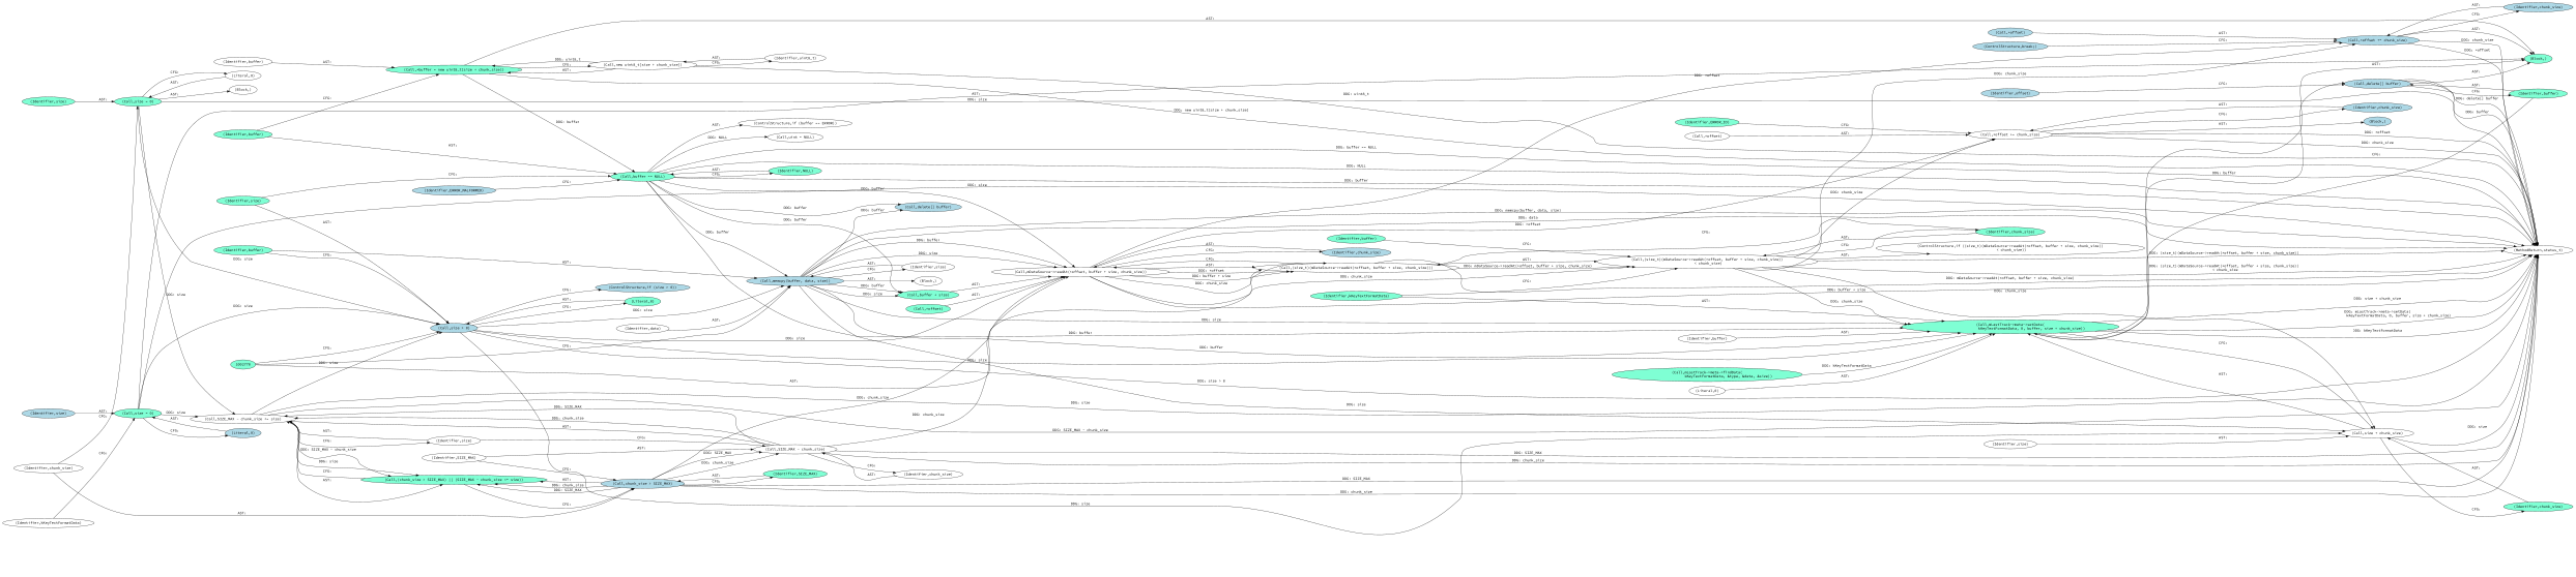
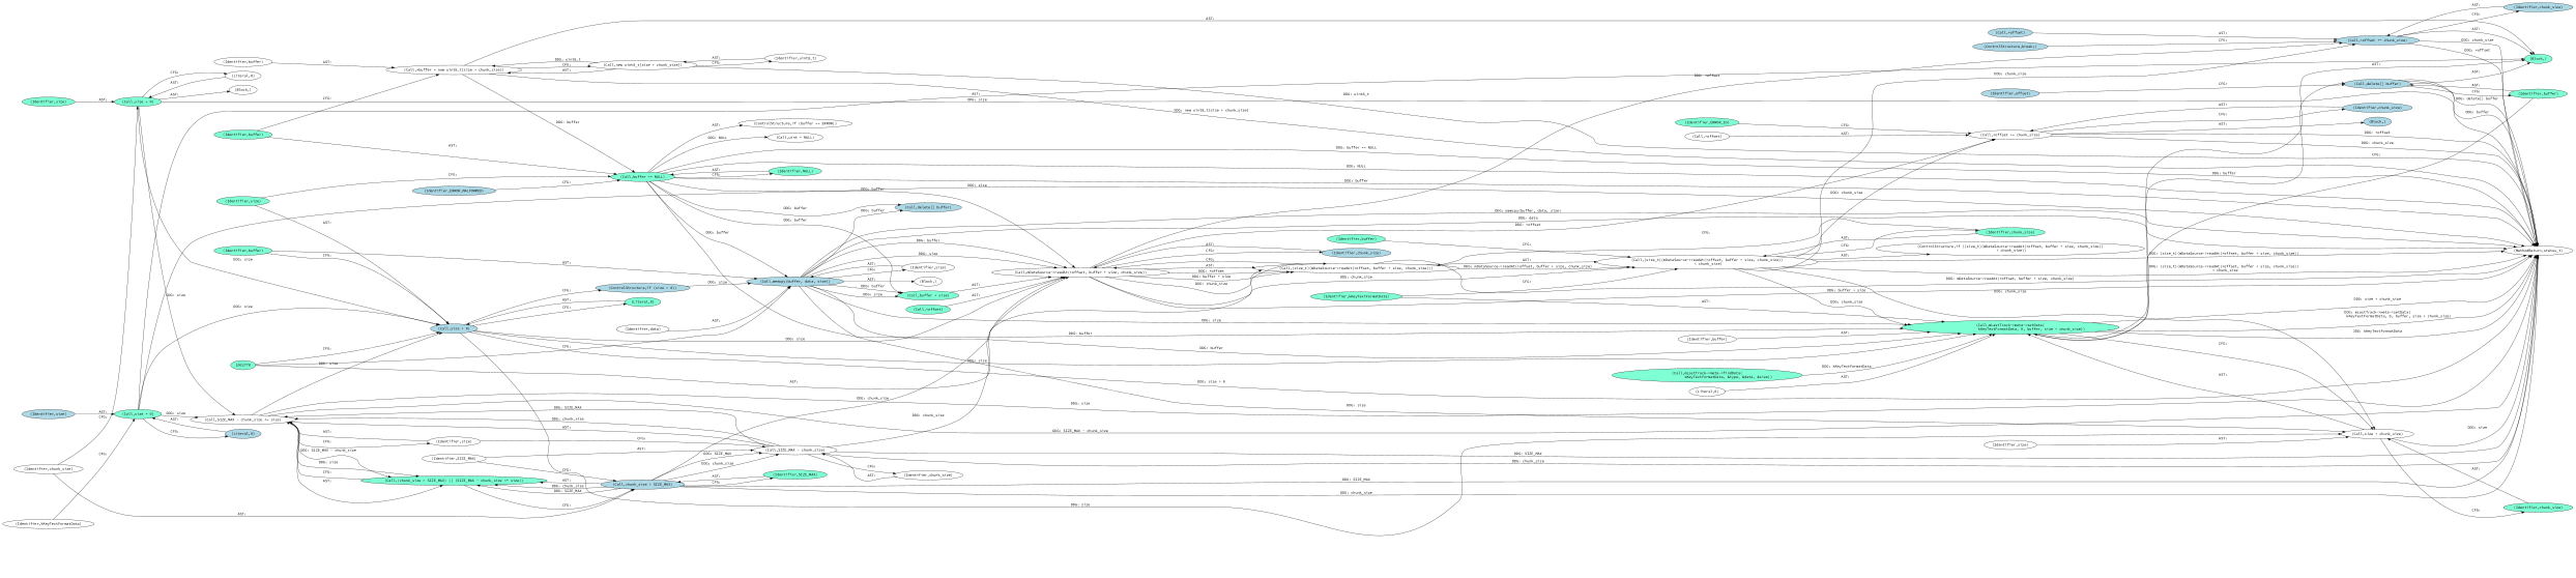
  digraph {
    fontname="Source Code Pro"
    rankdir=LR
    node [fillcolor=white fontname="Source Code Pro" style=filled]
    edge [fontname="Source Code Pro"]
    n1 [label="(Call,mDataSource->readAt(*offset, buffer + size, chunk_size))"]
    n2 [label="(Call,(size_t)(mDataSource->readAt(*offset, buffer + size, chunk_size)))"]
    n3 [label="(Call,(size_t)(mDataSource->readAt(*offset, buffer + size, chunk_size))\n < chunk_size)"]
    n4 [label="(Call,*offset += chunk_size)"]
    n5 [fillcolor=lightblue label="(Call,*offset += chunk_size)"]
    n6 [label="(MethodReturn,status_t)"]
    n7 [fillcolor=lightblue label="(Identifier,chunk_size)"]
    n8 [fillcolor=aquamarine label="(Call,mLastTrack->meta->setData(\n                    kKeyTextFormatData, 0, buffer, size + chunk_size))"]
    n9 [label="(Call,size + chunk_size)"]
    n10 [fillcolor=aquamarine label="(Identifier,chunk_size)"]
    n11 [label="(ControlStructure,if ((size_t)(mDataSource->readAt(*offset, buffer + size, chunk_size))\n < chunk_size))"]
    n12 [fillcolor=lightblue label="(Block,)"]
    n13 [fillcolor=lightblue label="(Identifier,chunk_size)"]
    n14 [fillcolor=aquamarine label="(Block,)"]
    n15 [fillcolor=lightblue label="(Identifier,chunk_size)"]
    n16 [fillcolor=lightblue label="(Call,memcpy(buffer, data, size))"]
    n17 [label="(Block,)"]
    n18 [fillcolor=lightblue label="(Call,delete[] buffer)"]
    n19 [label="(Identifier,size)"]
    n20 [fillcolor=aquamarine label="(Call,buffer + size)"]
    n21 [fillcolor=lightblue label="(Call,delete[] buffer)"]
    n22 [fillcolor=aquamarine label="(Identifier,chunk_size)"]
    n23 [fillcolor=aquamarine label="(Call,buffer == NULL)"]
    n24 [fillcolor=aquamarine label="(Identifier,NULL)"]
    n25 [label="(ControlStructure,if (buffer == ERROR))"]
    n26 [label="(Call,uint = NULL)"]
-   n27 [fillcolor=aquamarine label="(Call,*buffer = new uint8_t[size + chunk_size])"]
+   n27 [label="(Call,*buffer = new uint8_t[size + chunk_size])"]
    n28 [label="(Call,new uint8_t[size + chunk_size])"]
    n29 [label="(Identifier,uint8_t)"]
    n30 [fillcolor=lightblue label="(Call,size > 0)"]
    n31 [fillcolor=lightblue label="(ControlStructure,if (size > 0))"]
    n32 [fillcolor=aquamarine label="(Literal,0)"]
    n33 [fillcolor=aquamarine label="(Call,size = 0)"]
    n34 [label="(Call,SIZE_MAX - chunk_size <= size)"]
    n35 [label="(Block,)"]
    n36 [label="(Literal,0)"]
    n37 [label="(Identifier,size)"]
    n38 [fillcolor=aquamarine label="(Call,(chunk_size > SIZE_MAX) || (SIZE_MAX - chunk_size <= size))"]
    n39 [label="(Call,SIZE_MAX - chunk_size)"]
    n40 [fillcolor=lightblue label="(Call,chunk_size > SIZE_MAX)"]
    n41 [label="(Identifier,chunk_size)"]
    n42 [fillcolor=aquamarine label="(Identifier,SIZE_MAX)"]
    n43 [fillcolor=aquamarine label="(Call,size = 0)"]
    n44 [fillcolor=lightblue label="(Literal,0)"]
    n45 [fillcolor=aquamarine label="(Identifier,buffer)"]
    n46 [label="(Identifier,chunk_size)"]
    n47 [fillcolor=aquamarine label="(Call,mLastTrack->meta->findData(\n                    kKeyTextFormatData, &type, &data, &size))"]
    n48 [fillcolor=lightblue label="(ControlStructure,break;)"]
    n49 [fillcolor=lightblue label="(Identifier,offset)"]
    n50 [fillcolor=aquamarine label="(Call,*offset)"]
    n51 [fillcolor=aquamarine label="(Identifier,buffer)"]
    n52 [fillcolor=aquamarine label="(Identifier,kKeyTextFormatData)"]
    n53 [label="(Literal,0)"]
    n54 [fillcolor=aquamarine label="(Identifier,buffer)"]
    n55 [label="(Identifier,SIZE_MAX)"]
    n56 [label="(Identifier,size)"]
    n57 [label="(Identifier,buffer)"]
    n58 [label="(Identifier,kKeyTextFormatData)"]
    n59 [fillcolor=lightblue label="(Call,*offset)"]
    n60 [fillcolor=lightblue label="(Identifier,size)"]
    n61 [fillcolor=aquamarine label="(Identifier,buffer)"]
    n62 [fillcolor=aquamarine label="(Identifier,ERROR_IO)"]
    n63 [fillcolor=aquamarine label="(Identifier,size)"]
    n64 [label="(Identifier,data)"]
    n65 [label="(Call,*offset)"]
    n66 [fillcolor=lightblue label="(Identifier,ERROR_MALFORMED)"]
    n67 [fillcolor=aquamarine label="(Identifier,size)"]
    n68 [label="(Identifier,buffer)"]
    1002770 [fillcolor=aquamarine]
    n1 -> n2 [label="AST: "]
    n1 -> n2 [label="DDG: *offset"]
    n1 -> n2 [label="DDG: buffer + size"]
    n1 -> n2 [label="DDG: chunk_size"]
    n1 -> n3 [label="DDG: chunk_size"]
    n1 -> n4 [label="DDG: *offset"]
    n1 -> n5 [label="DDG: *offset"]
    n1 -> n6 [label="DDG: buffer + size"]
    n1 -> n7 [label="CFG: "]
    n2 -> n1 [label="CFG: "]
    n2 -> n3 [label="AST: "]
    n2 -> n3 [label="DDG: mDataSource->readAt(*offset, buffer + size, chunk_size)"]
    n2 -> n6 [label="DDG: mDataSource->readAt(*offset, buffer + size, chunk_size)"]
    n3 -> n4 [label="DDG: chunk_size"]
    n3 -> n5 [label="DDG: chunk_size"]
    n3 -> n6 [label="DDG: (size_t)(mDataSource->readAt(*offset, buffer + size, chunk_size))\n < chunk_size"]
    n3 -> n6 [label="DDG: (size_t)(mDataSource->readAt(*offset, buffer + size, chunk_size))"]
    n3 -> n8 [label="DDG: chunk_size"]
    n3 -> n9 [label="DDG: chunk_size"]
    n3 -> n10 [label="CFG: "]
    n3 -> n11 [label="AST: "]
    n4 -> n6 [label="DDG: chunk_size"]
    n4 -> n6 [label="DDG: *offset"]
    n4 -> n12 [label="AST: "]
    n4 -> n13 [label="CFG: "]
    n5 -> n6 [label="DDG: chunk_size"]
    n5 -> n6 [label="DDG: *offset"]
    n5 -> n14 [label="AST: "]
    n5 -> n15 [label="CFG: "]
    n7 -> n1 [label="AST: "]
    n8 -> n6 [label="DDG: mLastTrack->meta->setData(\n                    kKeyTextFormatData, 0, buffer, size + chunk_size)"]
    n8 -> n6 [label="DDG: kKeyTextFormatData"]
    n8 -> n6 [label="DDG: size + chunk_size"]
    n8 -> n9 [label="CFG: "]
    n8 -> n14 [label="AST: "]
    n8 -> n21 [label="DDG: buffer"]
    n9 -> n6 [label="DDG: size"]
    n9 -> n8 [label="AST: "]
    n9 -> n22 [label="CFG: "]
    n10 -> n2 [label="CFG: "]
    n10 -> n3 [label="AST: "]
    n13 -> n4 [label="AST: "]
    n15 -> n5 [label="AST: "]
    n16 -> n1 [label="DDG: buffer"]
    n16 -> n1 [label="DDG: size"]
    n16 -> n6 [label="DDG: data"]
    n16 -> n6 [label="DDG: memcpy(buffer, data, size)"]
    n16 -> n8 [label="DDG: buffer"]
    n16 -> n8 [label="DDG: size"]
    n16 -> n9 [label="DDG: size"]
    n16 -> n17 [label="AST: "]
    n16 -> n18 [label="DDG: buffer"]
    n16 -> n19 [label="CFG: "]
    n16 -> n20 [label="DDG: buffer"]
    n16 -> n20 [label="DDG: size"]
    n19 -> n16 [label="AST: "]
    n20 -> n1 [label="AST: "]
    n21 -> n6 [label="DDG: delete[] buffer"]
    n21 -> n6 [label="DDG: buffer"]
    n21 -> n14 [label="AST: "]
    n21 -> n45 [label="CFG: "]
    n22 -> n9 [label="AST: "]
    n23 -> n1 [label="DDG: buffer"]
    n23 -> n6 [label="DDG: NULL"]
    n23 -> n6 [label="DDG: buffer"]
    n23 -> n6 [label="DDG: buffer == NULL"]
    n23 -> n8 [label="DDG: buffer"]
    n23 -> n16 [label="DDG: buffer"]
    n23 -> n18 [label="DDG: buffer"]
    n23 -> n20 [label="DDG: buffer"]
    n23 -> n24 [label="CFG: "]
    n23 -> n25 [label="AST: "]
    n23 -> n26 [label="DDG: NULL"]
    n24 -> n23 [label="AST: "]
    n27 -> n6 [label="DDG: new uint8_t[size + chunk_size]"]
    n27 -> n14 [label="AST: "]
    n27 -> n23 [label="DDG: buffer"]
    n27 -> n28 [label="CFG: "]
    n28 -> n6 [label="DDG: uint8_t"]
    n28 -> n27 [label="AST: "]
    n28 -> n27 [label="DDG: uint8_t"]
    n28 -> n29 [label="CFG: "]
    n29 -> n28 [label="AST: "]
    n30 -> n1 [label="DDG: size"]
    n30 -> n6 [label="DDG: size > 0"]
    n30 -> n8 [label="DDG: size"]
    n30 -> n9 [label="DDG: size"]
-   n30 -> n16 [label="DDG: size"]
+   n31 -> n16 [label="DDG: size"]
    n30 -> n31 [label="CFG: "]
    n30 -> n32 [label="CFG: "]
    n32 -> n30 [label="AST: "]
    n33 -> n6 [label="DDG: size"]
    n33 -> n30 [label="DDG: size"]
    n33 -> n34 [label="DDG: size"]
    n33 -> n35 [label="AST: "]
    n33 -> n36 [label="CFG: "]
    n34 -> n6 [label="DDG: SIZE_MAX - chunk_size"]
    n34 -> n6 [label="DDG: size"]
    n34 -> n30 [label="DDG: size"]
    n34 -> n37 [label="CFG: "]
    n34 -> n38 [label="AST: "]
    n34 -> n38 [label="DDG: SIZE_MAX - chunk_size"]
    n34 -> n38 [label="DDG: size"]
    n36 -> n33 [label="AST: "]
    n37 -> n34 [label="AST: "]
    n37 -> n39 [label="CFG: "]
    n38 -> n34 [label="CFG: "]
    n38 -> n40 [label="CFG: "]
    n39 -> n1 [label="DDG: chunk_size"]
    n39 -> n6 [label="DDG: chunk_size"]
    n39 -> n6 [label="DDG: SIZE_MAX"]
    n39 -> n34 [label="AST: "]
    n39 -> n34 [label="DDG: SIZE_MAX"]
    n39 -> n34 [label="DDG: chunk_size"]
    n39 -> n41 [label="CFG: "]
    n40 -> n1 [label="DDG: chunk_size"]
    n40 -> n6 [label="DDG: SIZE_MAX"]
    n40 -> n6 [label="DDG: chunk_size"]
    n40 -> n38 [label="AST: "]
    n40 -> n38 [label="DDG: chunk_size"]
    n40 -> n38 [label="DDG: SIZE_MAX"]
    n40 -> n39 [label="DDG: SIZE_MAX"]
    n40 -> n39 [label="DDG: chunk_size"]
    n40 -> n42 [label="CFG: "]
    n41 -> n39 [label="AST: "]
    n42 -> n40 [label="AST: "]
    n43 -> n6 [label="DDG: size"]
    n43 -> n14 [label="AST: "]
    n43 -> n30 [label="DDG: size"]
    n43 -> n34 [label="DDG: size"]
    n43 -> n44 [label="CFG: "]
    n44 -> n43 [label="AST: "]
    n45 -> n8 [label="CFG: "]
    n45 -> n21 [label="AST: "]
    n46 -> n33 [label="CFG: "]
    n46 -> n40 [label="AST: "]
    n47 -> n8 [label="DDG: kKeyTextFormatData"]
    n48 -> n5 [label="CFG: "]
    n49 -> n21 [label="CFG: "]
    n50 -> n1 [label="AST: "]
    n51 -> n23 [label="AST: "]
    n51 -> n27 [label="CFG: "]
    n52 -> n3 [label="CFG: "]
    n52 -> n8 [label="AST: "]
    n53 -> n8 [label="AST: "]
    n54 -> n16 [label="AST: "]
    n54 -> n30 [label="CFG: "]
    n55 -> n39 [label="AST: "]
    n55 -> n40 [label="CFG: "]
    n56 -> n9 [label="AST: "]
    n57 -> n27 [label="AST: "]
    n58 -> n43 [label="CFG: "]
    n59 -> n5 [label="AST: "]
    n60 -> n43 [label="AST: "]
    n61 -> n3 [label="CFG: "]
    n62 -> n4 [label="CFG: "]
    n63 -> n33 [label="AST: "]
    n64 -> n16 [label="AST: "]
    n65 -> n4 [label="AST: "]
    n66 -> n23 [label="CFG: "]
    n67 -> n23 [label="CFG: "]
    n67 -> n30 [label="AST: "]
    n68 -> n8 [label="AST: "]
    1002770 -> n2 [label="AST: "]
    1002770 -> n16 [label="CFG: "]
    1002770 -> n30 [label="CFG: "]
  }
